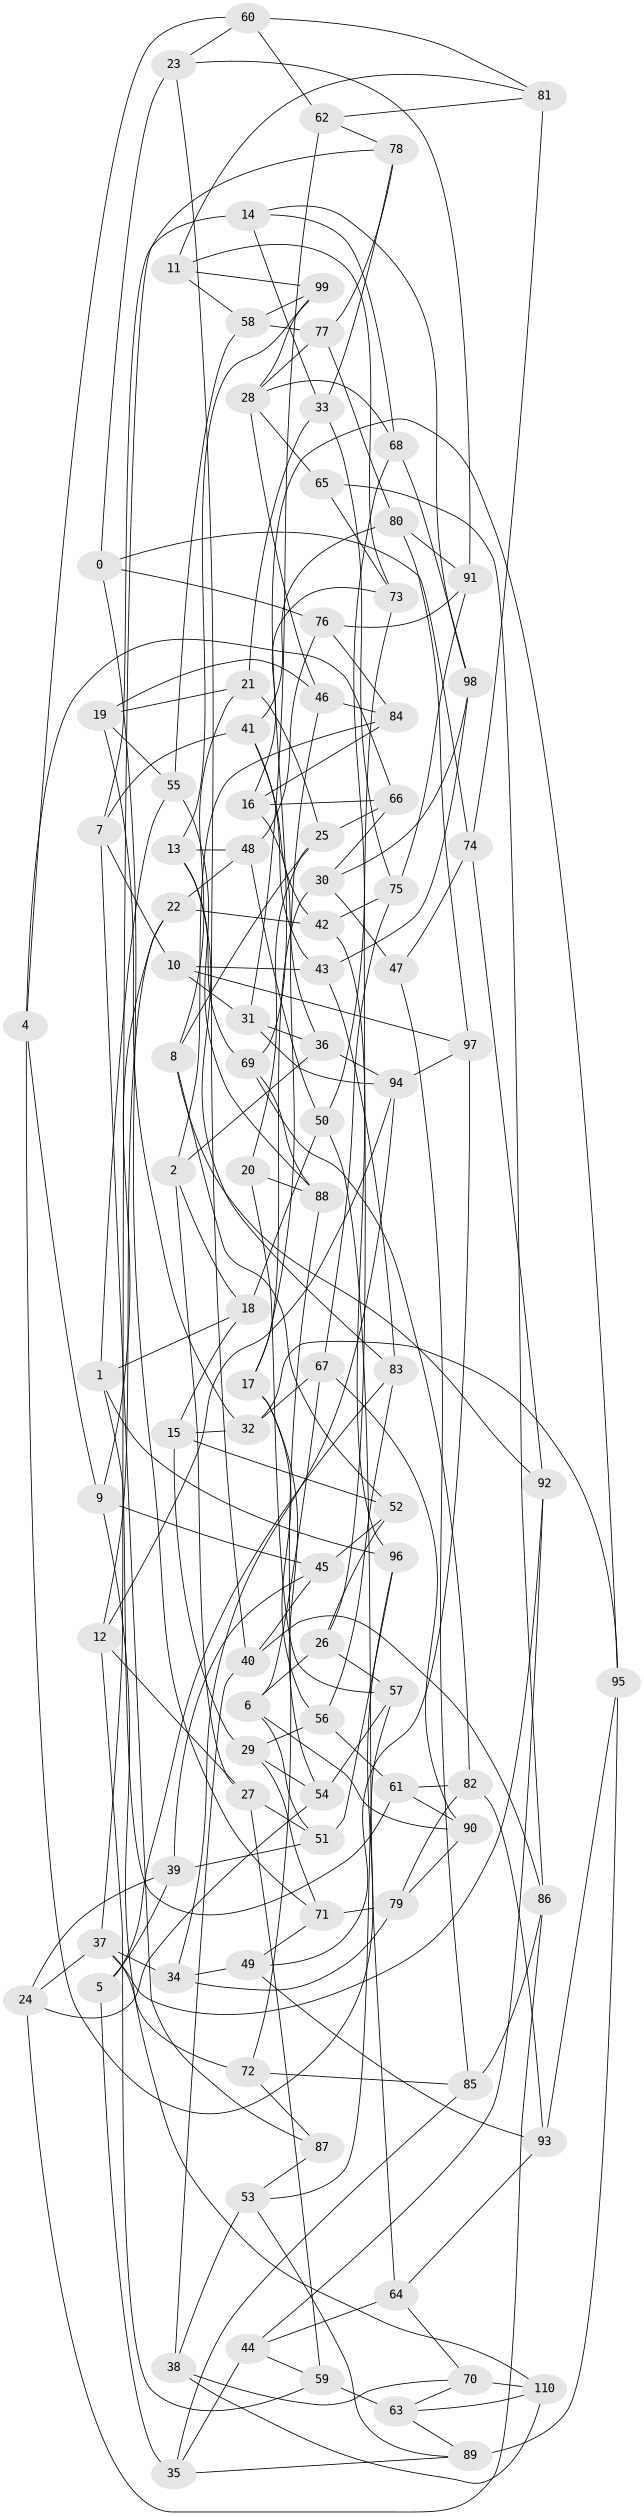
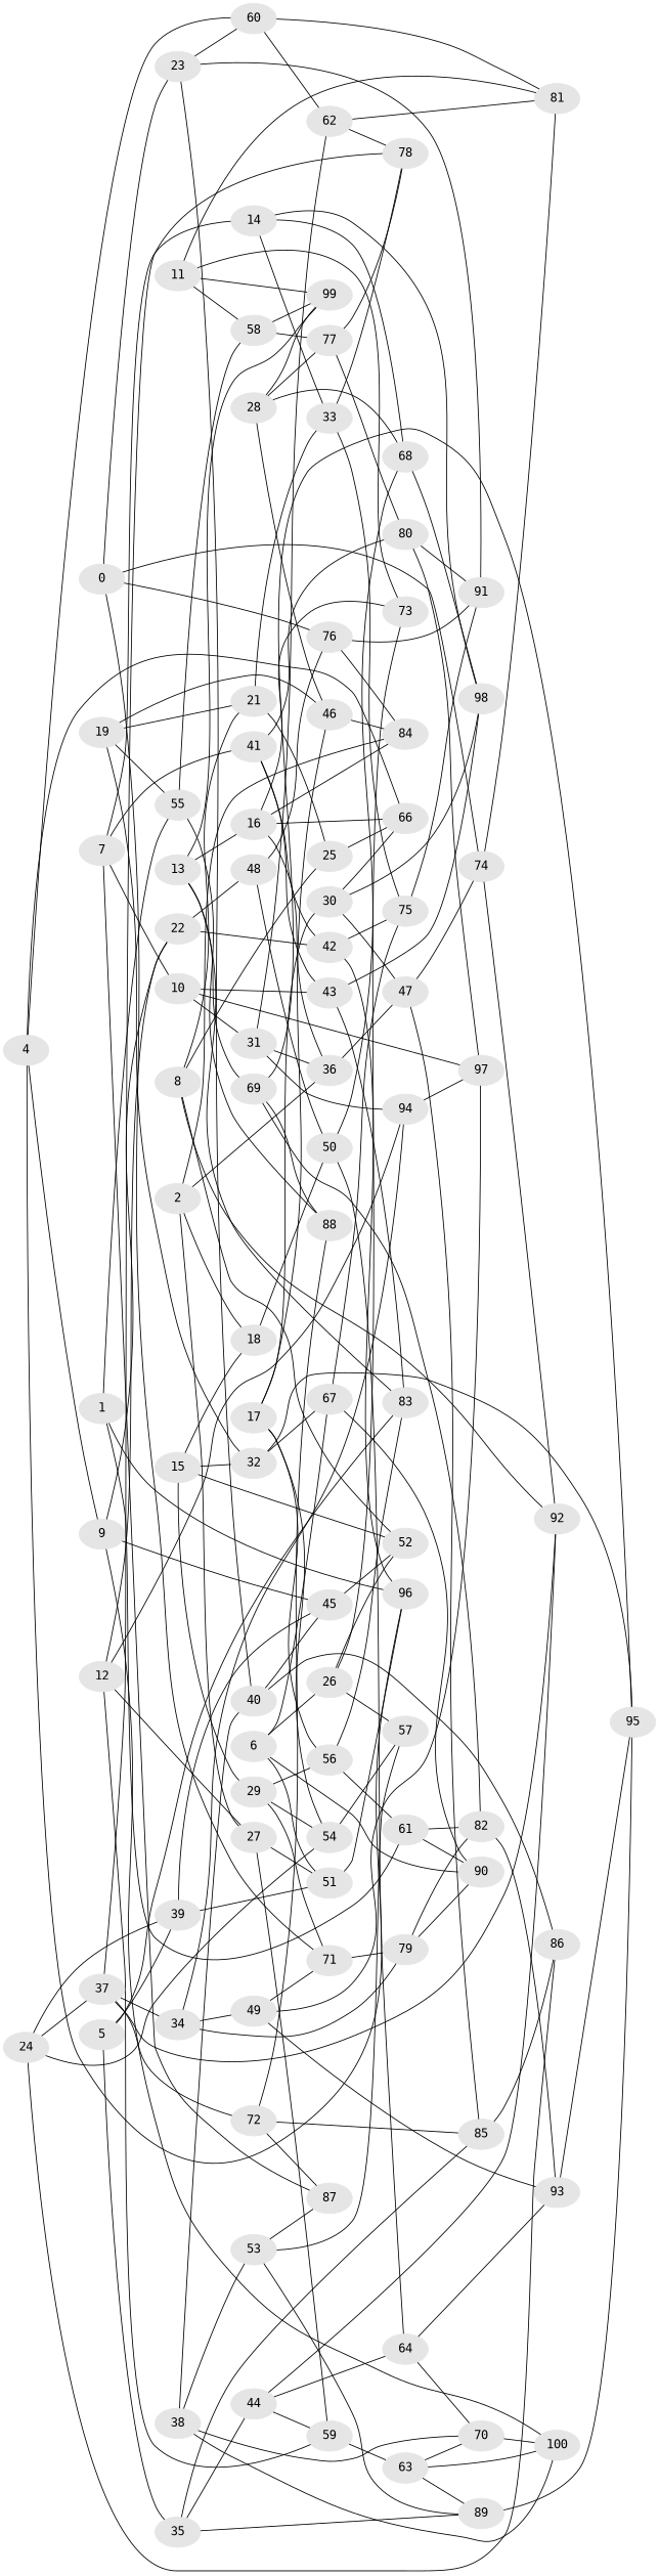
  graph {
    fontname="DejaVu Sans Mono"
    rankdir=LR
    node [color=gray90 fontname="DejaVu Sans Mono" style=filled]
    edge [fontname="DejaVu Sans Mono"]
    1
    18
    55
    61
    96
    50
    58
    88
    90
    82
    2
    27
    36
    84
    51
    59
    47
    n18 [label=0]
    23
    71
    74
    76
    60
    40
    91
    79
    92
    81
    4
    9
    66
    22
    45
-   100 [label=110]
+   100
    62
    5
    35
    39
    83
    34
    94
    49
    44
    85
    89
    6
    26
    67
    52
    73
    57
    75
    7
    10
    14
    41
    87
    31
    43
    97
    33
    68
    98
    42
    80
    8
    21
    25
    48
    11
    99
    77
    12
    63
    13
    69
    95
    78
    15
    29
    32
    54
    56
    16
    17
    30
    46
    64
    19
-   20
    86
    24
    37
    72
    28
-   65
    93
    38
    53
    70
-   1 -- 18
    1 -- 55
    1 -- 61
    1 -- 96
    18 -- 50
    55 -- 58
    55 -- 88
    61 -- 90
    61 -- 82
    50 -- 68
    50 -- 64
    58 -- 99
    58 -- 77
    82 -- 93
    2 -- 18
    2 -- 27
    2 -- 36
    2 -- 84
    27 -- 51
    27 -- 59
-   36 -- 94
+   36 -- 47
    51 -- 96
    59 -- 63
    47 -- 74
    47 -- 85
    n18 -- 23
    n18 -- 71
    n18 -- 74
    n18 -- 76
    23 -- 60
    23 -- 40
    23 -- 91
    71 -- 79
    74 -- 92
    74 -- 81
    76 -- 84
    76 -- 91
    60 -- 81
    60 -- 62
    40 -- 45
    40 -- 86
    79 -- 90
    79 -- 82
    4 -- 96
    4 -- 60
    4 -- 9
    4 -- 66
    9 -- 22
    9 -- 45
    9 -- 100
    22 -- 42
    22 -- 48
    45 -- 52
    62 -- 81
    62 -- 78
    5 -- 35
    5 -- 39
    5 -- 83
    35 -- 44
    35 -- 85
    35 -- 89
    39 -- 51
    39 -- 45
    34 -- 79
    34 -- 94
    34 -- 49
    94 -- 97
    49 -- 71
    49 -- 97
    49 -- 93
    44 -- 59
    44 -- 92
    44 -- 64
    85 -- 86
    89 -- 95
    6 -- 90
    6 -- 51
    6 -- 26
    6 -- 67
    26 -- 52
    26 -- 73
    26 -- 57
    67 -- 90
    67 -- 75
    75 -- 91
    7 -- 10
    7 -- 14
    7 -- 41
    7 -- 87
    10 -- 31
    10 -- 43
    10 -- 97
    14 -- 33
    14 -- 68
    14 -- 98
    41 -- 43
    41 -- 42
    41 -- 80
    31 -- 36
    31 -- 62
    31 -- 94
    43 -- 83
    43 -- 98
    33 -- 75
    33 -- 78
    68 -- 98
    42 -- 96
    42 -- 75
    80 -- 91
    80 -- 97
    8 -- 92
    8 -- 52
    8 -- 21
    8 -- 25
    21 -- 33
    21 -- 25
    25 -- 66
    48 -- 50
    48 -- 76
    11 -- 58
    11 -- 81
    11 -- 73
    11 -- 99
    77 -- 80
    77 -- 78
    12 -- 27
    12 -- 59
    12 -- 22
    12 -- 94
    63 -- 100
    63 -- 89
    63 -- 70
    13 -- 83
-   13 -- 48
+   13 -- 16
    13 -- 99
    13 -- 69
    69 -- 88
    69 -- 82
    69 -- 95
    15 -- 18
    15 -- 52
    15 -- 29
    15 -- 32
    29 -- 71
    29 -- 54
    29 -- 56
    32 -- 67
    32 -- 95
    54 -- 57
    56 -- 61
    56 -- 83
    16 -- 36
    16 -- 84
    16 -- 66
    16 -- 73
    17 -- 54
    17 -- 56
    17 -- 30
    17 -- 46
    30 -- 47
    30 -- 66
    30 -- 98
    46 -- 84
    64 -- 93
    64 -- 70
    19 -- 55
    19 -- 21
    19 -- 32
    19 -- 46
-   20 -- 88
-   20 -- 57
-   20 -- 25
    24 -- 39
    24 -- 54
    24 -- 86
    24 -- 37
    37 -- 92
    37 -- 34
    37 -- 78
    37 -- 72
    72 -- 88
    72 -- 85
    72 -- 87
    28 -- 68
    28 -- 99
    28 -- 77
    28 -- 46
-   28 -- 65
-   65 -- 73
-   65 -- 86
    93 -- 95
    38 -- 40
    38 -- 100
    38 -- 53
    38 -- 70
    53 -- 89
    53 -- 57
    53 -- 87
    70 -- 100
  }
